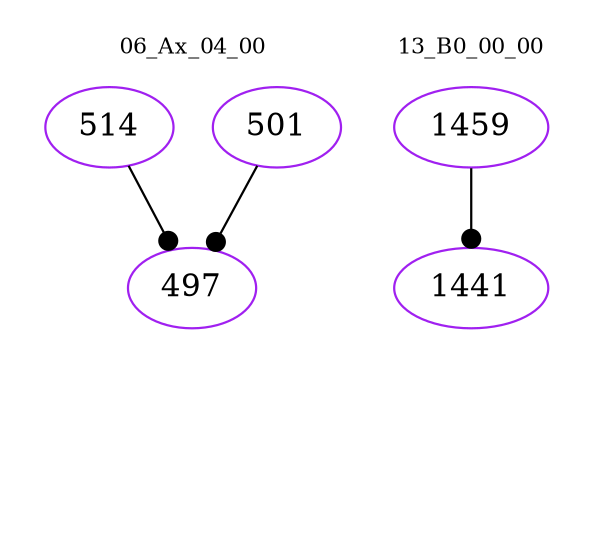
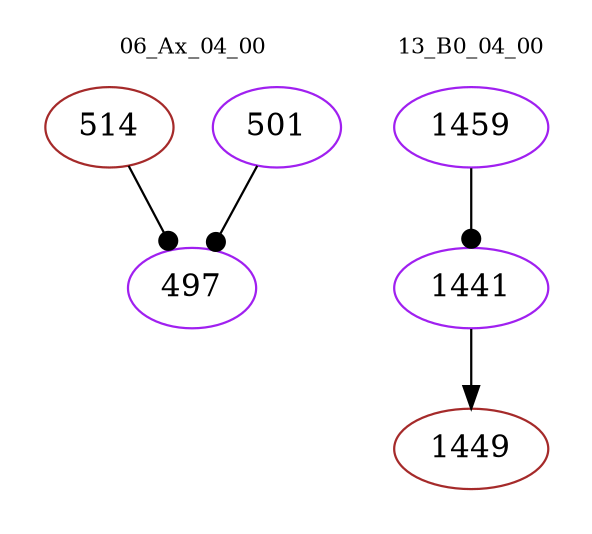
  digraph {
    node [color=purple]
    edge [arrowhead=dot color=black]
    n1 [label=501]
    n2 [label=497]
-   n3 [label=514]
+   n3 [color=brown label=514]
    n4 [label=1459]
    n5 [label=1441]
+   n6 [color=brown label=1449]
    subgraph cluster_1 {
      color=white
      fontsize=10
      label="06_Ax_04_00"
      n1
      n2
      n3
    }
    subgraph cluster_2 {
      color=white
      fontsize=10
-     label="13_B0_00_00"
+     label="13_B0_04_00"
      n4
      n5
+     n6
    }
    n1 -> n2
    n3 -> n2
    n4 -> n5
+   n5 -> n6 [arrowhead=normal]
  }
